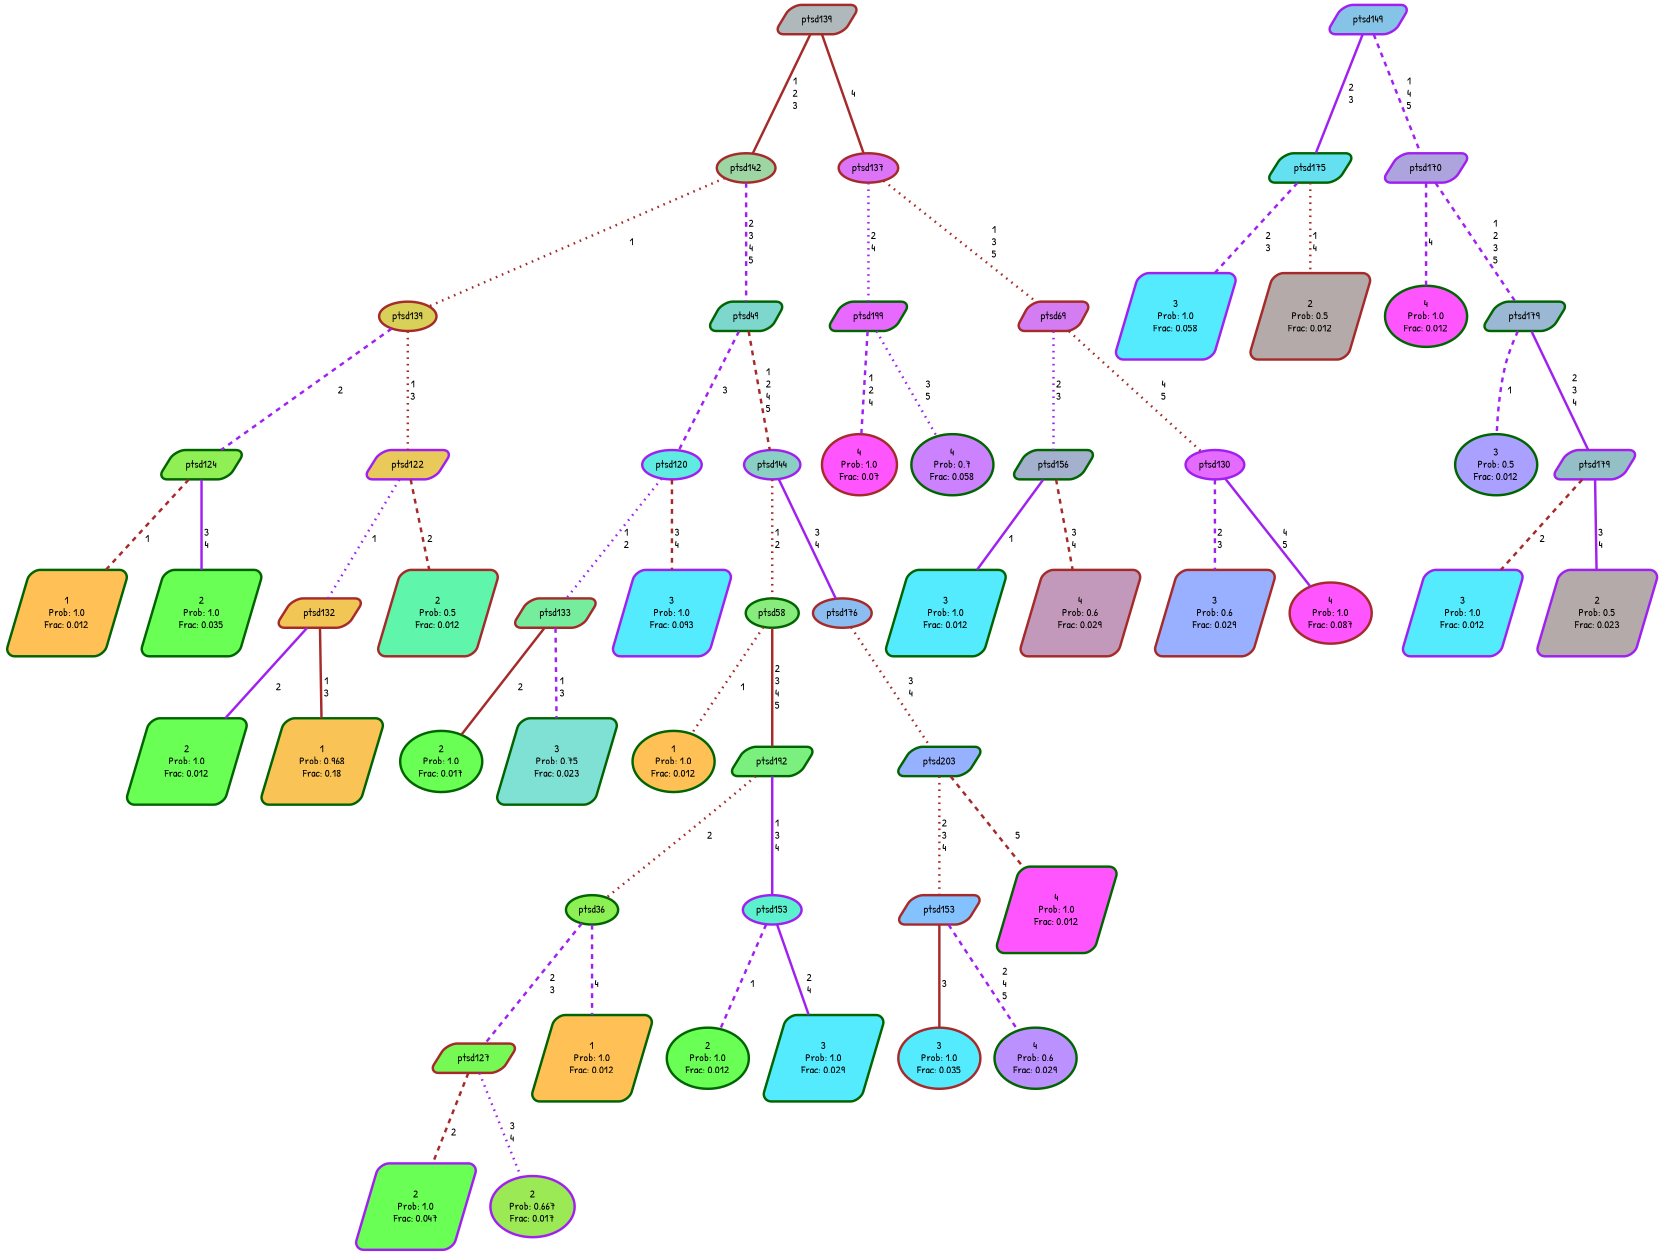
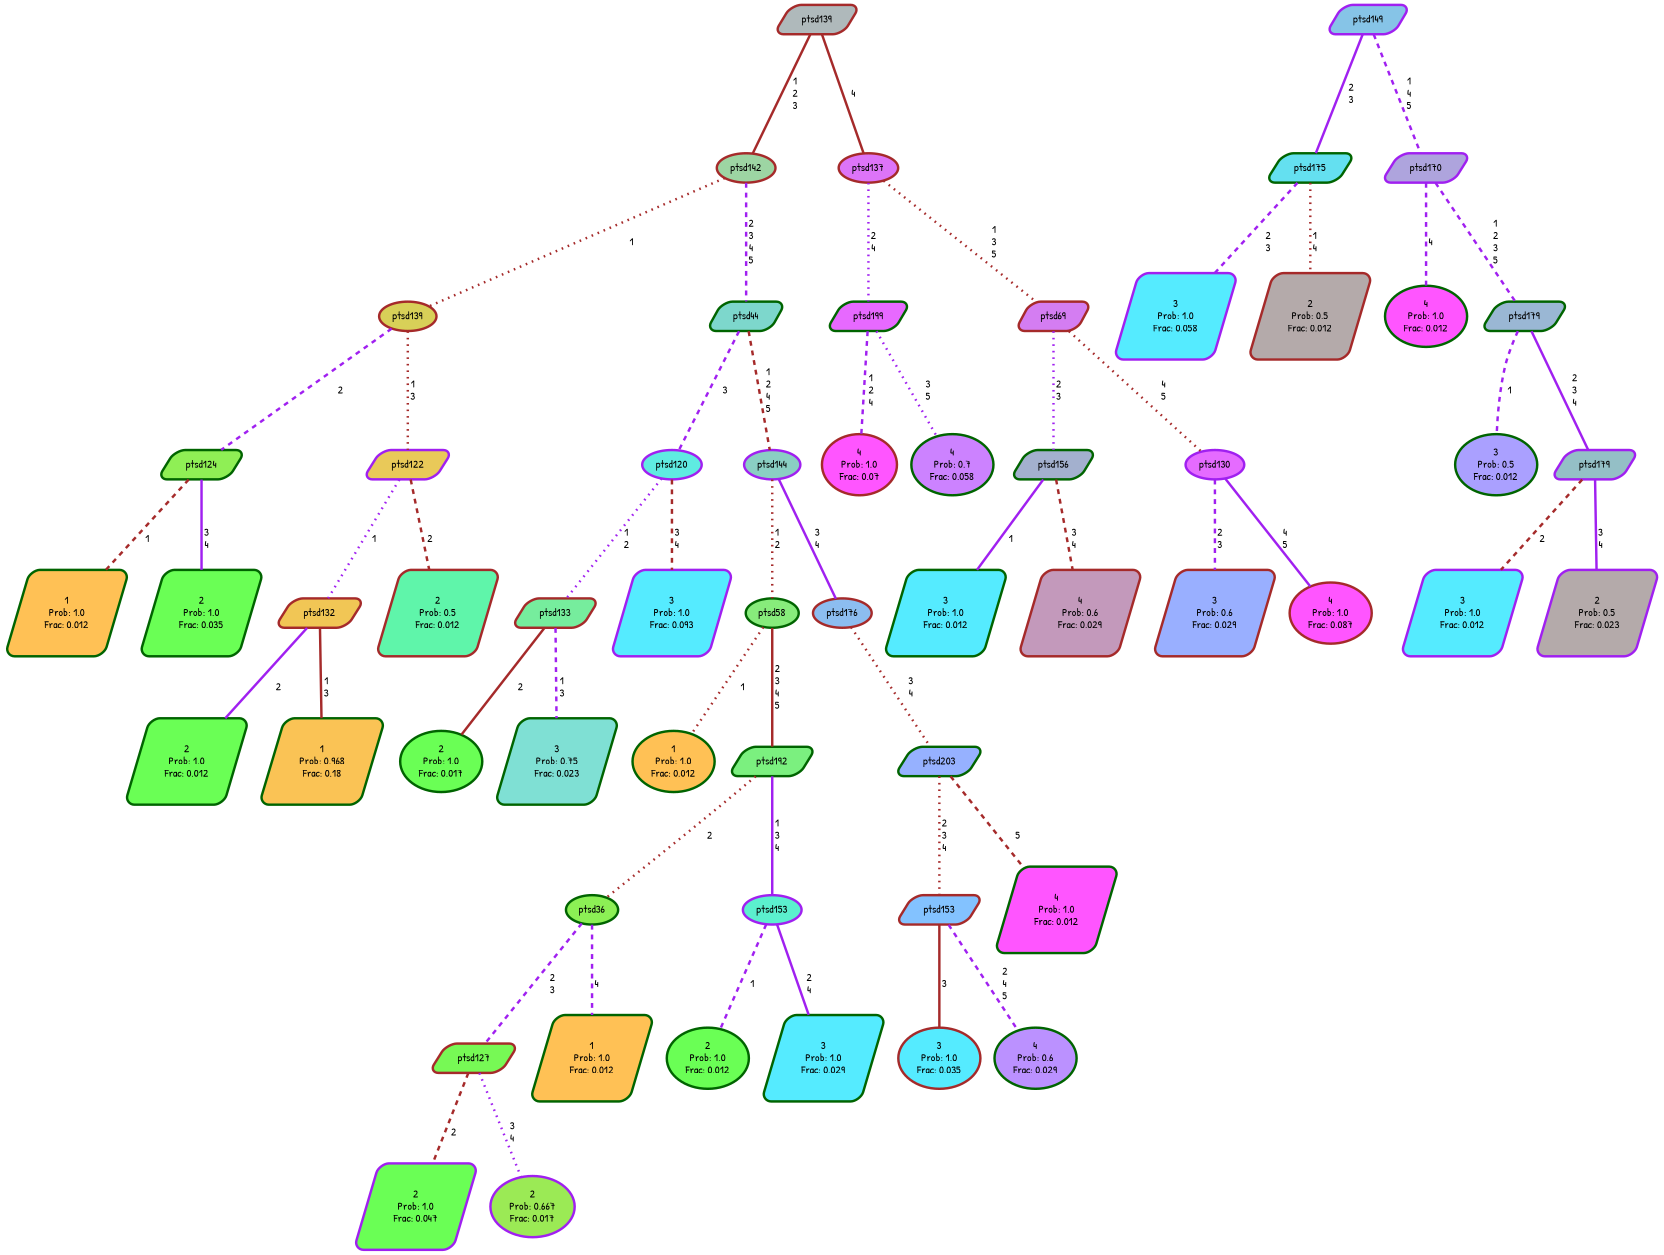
  graph {
    fontname="Patrick Hand"
    ranksep="0 equally"
    splines=straight
    node [color=darkgreen fillcolor="#55ebff" fontcolor=black fontname="Patrick Hand" penwidth=3 shape=parallelogram style="filled, rounded"]
    edge [color=purple fontname="Patrick Hand" penwidth=3 style=dashed]
    n1 [fillcolor="#ffc155" label="1\nProb: 1.0\nFrac: 0.012"]
    n2 [fillcolor="#8fef55" label=ptsd124]
    n3 [fillcolor="#6aff55" label="2\nProb: 1.0\nFrac: 0.035"]
    n4 [color=brown fillcolor="#d8d058" label=ptsd139 shape=ellipse]
    n5 [color=purple fillcolor="#e9c959" label=ptsd122]
    n6 [color=brown fillcolor="#f1c655" label=ptsd132]
    n7 [color=brown fillcolor="#5ff5aa" label="2\nProb: 0.5\nFrac: 0.012"]
    n8 [fillcolor="#6aff55" label="2\nProb: 1.0\nFrac: 0.012"]
    n9 [fillcolor="#fac355" label="1\nProb: 0.968\nFrac: 0.18"]
    n10 [color=brown fillcolor="#9dd5a3" label=ptsd142 shape=ellipse]
-   n11 [fillcolor="#7dd7cc" label=ptsd49]
+   n11 [fillcolor="#7dd7cc" label=ptsd44]
    n12 [color=purple fillcolor="#5febe1" label=ptsd120 shape=ellipse]
    n13 [color=purple fillcolor="#8acfc3" label=ptsd144 shape=ellipse]
    n14 [fillcolor="#6aff55" label="2\nProb: 1.0\nFrac: 0.017" shape=ellipse]
    n15 [color=brown fillcolor="#76ed9d" label=ptsd133]
    n16 [fillcolor="#7fe0d4" label="3\nProb: 0.75\nFrac: 0.023"]
    n17 [color=purple label="3\nProb: 1.0\nFrac: 0.093"]
    n18 [fillcolor="#87ec7b" label=ptsd58 shape=ellipse]
    n19 [color=brown fillcolor="#8cbdf0" label=ptsd176 shape=ellipse]
    n20 [fillcolor="#ffc155" label="1\nProb: 1.0\nFrac: 0.012" shape=ellipse]
    n21 [fillcolor="#7bf07f" label=ptsd192]
    n22 [fillcolor="#8cf055" label=ptsd36 shape=ellipse]
    n23 [color=purple fillcolor="#5bf0ce" label=ptsd153 shape=ellipse]
    n24 [color=purple fillcolor="#6aff55" label="2\nProb: 1.0\nFrac: 0.047"]
    n25 [color=brown fillcolor="#77f955" label=ptsd127]
    n26 [color=purple fillcolor="#9bea55" label="2\nProb: 0.667\nFrac: 0.017" shape=ellipse]
    n27 [fillcolor="#ffc155" label="1\nProb: 1.0\nFrac: 0.012"]
    n28 [fillcolor="#6aff55" label="2\nProb: 1.0\nFrac: 0.012" shape=ellipse]
    n29 [label="3\nProb: 1.0\nFrac: 0.029"]
    n30 [fillcolor="#96b1ff" label=ptsd203]
    n31 [color=brown label="3\nProb: 1.0\nFrac: 0.035" shape=ellipse]
    n32 [color=brown fillcolor="#83c2ff" label=ptsd153]
    n33 [fillcolor="#bb91ff" label="4\nProb: 0.6\nFrac: 0.029" shape=ellipse]
    n34 [fillcolor="#ff55ff" label="4\nProb: 1.0\nFrac: 0.012"]
    n35 [color=purple fillcolor="#86c4e7" label=ptsd149]
    n36 [fillcolor="#64e0f0" label=ptsd175]
    n37 [color=purple fillcolor="#aea4dd" label=ptsd170]
    n38 [color=purple label="3\nProb: 1.0\nFrac: 0.058"]
    n39 [color=brown fillcolor="#b4aaaa" label="2\nProb: 0.5\nFrac: 0.012"]
    n40 [fillcolor="#ff55ff" label="4\nProb: 1.0\nFrac: 0.012" shape=ellipse]
    n41 [fillcolor="#9ab7d4" label=ptsd179]
    n42 [fillcolor="#aaa0ff" label="3\nProb: 0.5\nFrac: 0.012" shape=ellipse]
    n43 [color=purple fillcolor="#94bfc6" label=ptsd179]
    n44 [color=purple label="3\nProb: 1.0\nFrac: 0.012"]
    n45 [color=purple fillcolor="#b4aaaa" label="2\nProb: 0.5\nFrac: 0.023"]
    n46 [color=brown fillcolor="#afb9bb" label=ptsd139]
    n47 [color=brown fillcolor="#dd74f8" label=ptsd137 shape=ellipse]
    n48 [fillcolor="#e769ff" label=ptsd199]
    n49 [color=brown fillcolor="#d47df2" label=ptsd69]
    n50 [color=brown fillcolor="#ff55ff" label="4\nProb: 1.0\nFrac: 0.07" shape=ellipse]
    n51 [fillcolor="#cc82ff" label="4\nProb: 0.7\nFrac: 0.058" shape=ellipse]
    n52 [fillcolor="#a3b0ce" label=ptsd156]
    n53 [color=purple fillcolor="#e56bff" label=ptsd130 shape=ellipse]
    n54 [label="3\nProb: 1.0\nFrac: 0.012"]
    n55 [color=brown fillcolor="#c399bb" label="4\nProb: 0.6\nFrac: 0.029"]
    n56 [color=brown fillcolor="#99afff" label="3\nProb: 0.6\nFrac: 0.029"]
    n57 [color=brown fillcolor="#ff55ff" label="4\nProb: 1.0\nFrac: 0.087" shape=ellipse]
    subgraph sub_1 {
      rank=same
    }
    n2 -- n1 [color=brown label=" 1"]
    n2 -- n3 [label=" 3\n 4" style=solid]
    n4 -- n2 [label=" 2"]
    n4 -- n5 [color=brown label=" 1\n 3" style=dotted]
    n5 -- n6 [label=" 1" style=dotted]
    n5 -- n7 [color=brown label=" 2"]
    n6 -- n8 [label=" 2" style=solid]
    n6 -- n9 [color=brown label=" 1\n 3" style=solid]
    n10 -- n4 [color=brown label=" 1" style=dotted]
    n10 -- n11 [label=" 2\n 3\n 4\n 5"]
    n11 -- n12 [label=" 3"]
    n11 -- n13 [color=brown label=" 1\n 2\n 4\n 5"]
    n12 -- n15 [label=" 1\n 2" style=dotted]
    n12 -- n17 [color=brown label=" 3\n 4"]
    n13 -- n18 [color=brown label=" 1\n 2" style=dotted]
    n13 -- n19 [label=" 3\n 4" style=solid]
    n15 -- n14 [color=brown label=" 2" style=solid]
    n15 -- n16 [label=" 1\n 3"]
    n18 -- n20 [color=brown label=" 1" style=dotted]
    n18 -- n21 [color=brown label=" 2\n 3\n 4\n 5" style=solid]
    n19 -- n30 [color=brown label=" 3\n 4" style=dotted]
    n21 -- n22 [color=brown label=" 2" style=dotted]
    n21 -- n23 [label=" 1\n 3\n 4" style=solid]
    n22 -- n25 [label=" 2\n 3"]
    n22 -- n27 [label=" 4"]
    n23 -- n28 [label=" 1"]
    n23 -- n29 [label=" 2\n 4" style=solid]
    n25 -- n24 [color=brown label=" 2"]
    n25 -- n26 [label=" 3\n 4" style=dotted]
    n30 -- n32 [color=brown label=" 2\n 3\n 4" style=dotted]
    n30 -- n34 [color=brown label=" 5"]
    n32 -- n31 [color=brown label=" 3" style=solid]
    n32 -- n33 [label=" 2\n 4\n 5"]
    n35 -- n36 [label=" 2\n 3" style=solid]
    n35 -- n37 [label=" 1\n 4\n 5"]
    n36 -- n38 [label=" 2\n 3"]
    n36 -- n39 [color=brown label=" 1\n 4" style=dotted]
    n37 -- n40 [label=" 4"]
    n37 -- n41 [label=" 1\n 2\n 3\n 5"]
    n41 -- n42 [label=" 1"]
    n41 -- n43 [label=" 2\n 3\n 4" style=solid]
    n43 -- n44 [color=brown label=" 2"]
    n43 -- n45 [label=" 3\n 4" style=solid]
    n46 -- n10 [color=brown label=" 1\n 2\n 3" style=solid]
    n46 -- n47 [color=brown label=" 4" style=solid]
    n47 -- n48 [label=" 2\n 4" style=dotted]
    n47 -- n49 [color=brown label=" 1\n 3\n 5" style=dotted]
    n48 -- n50 [label=" 1\n 2\n 4"]
    n48 -- n51 [label=" 3\n 5" style=dotted]
    n49 -- n52 [label=" 2\n 3" style=dotted]
    n49 -- n53 [color=brown label=" 4\n 5" style=dotted]
    n52 -- n54 [label=" 1" style=solid]
    n52 -- n55 [color=brown label=" 3\n 4"]
    n53 -- n56 [label=" 2\n 3"]
    n53 -- n57 [label=" 4\n 5" style=solid]
  }
